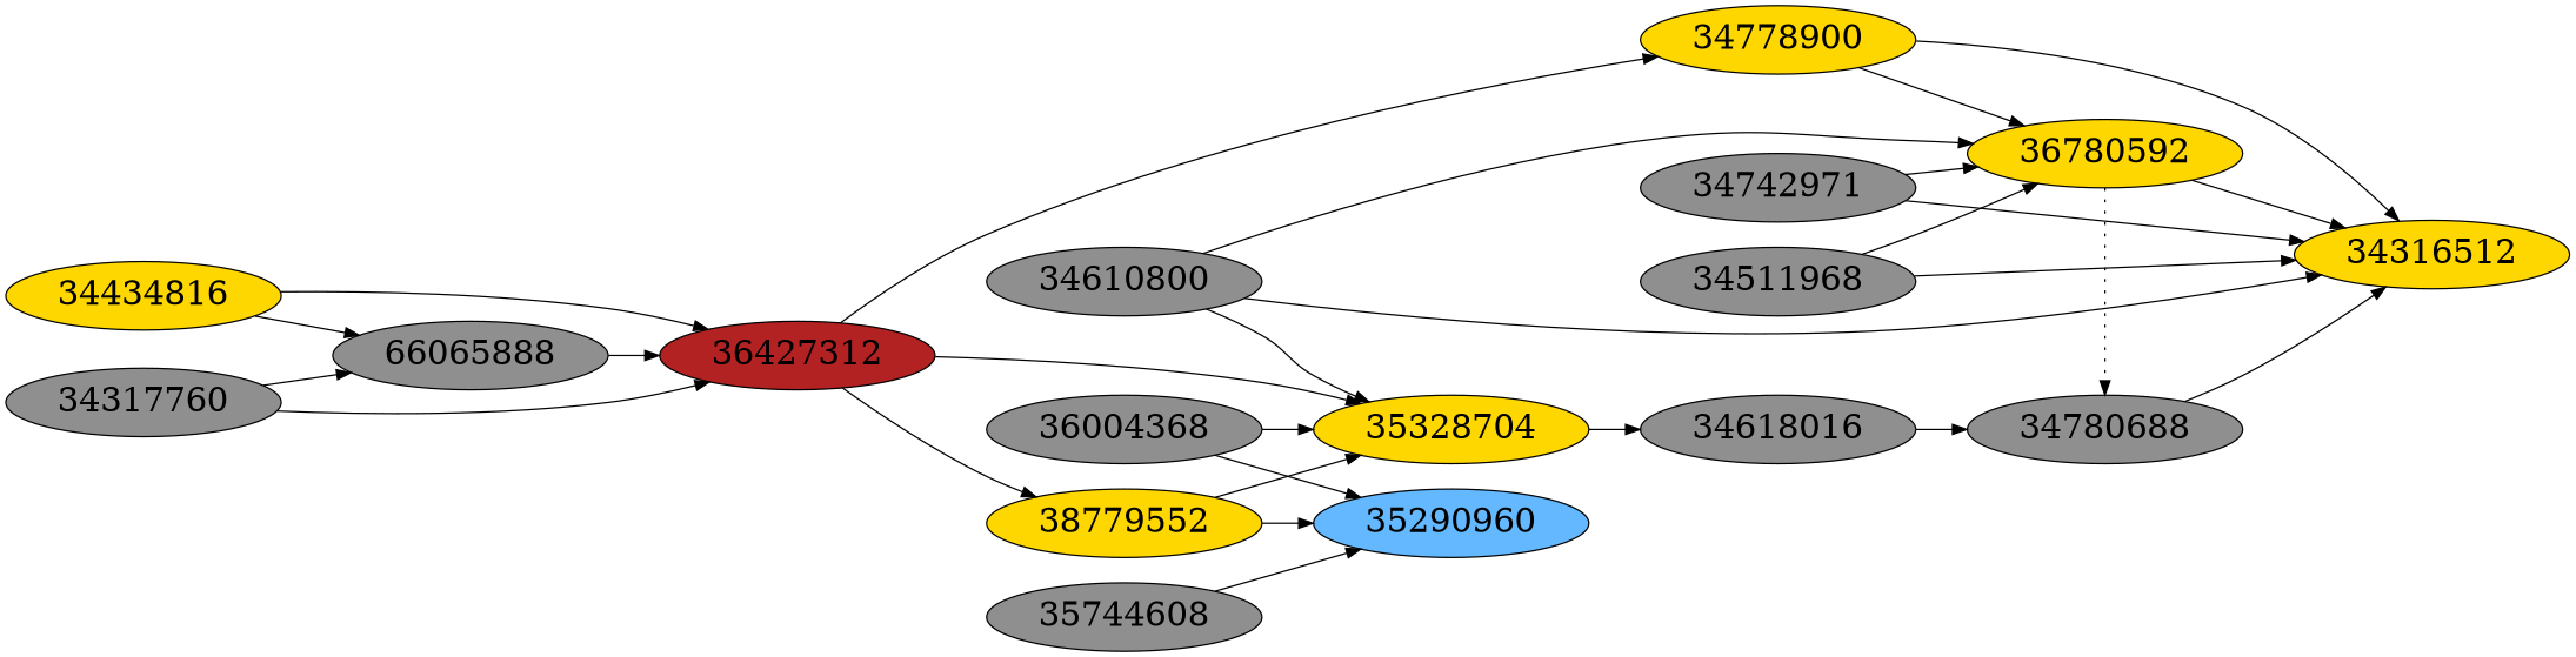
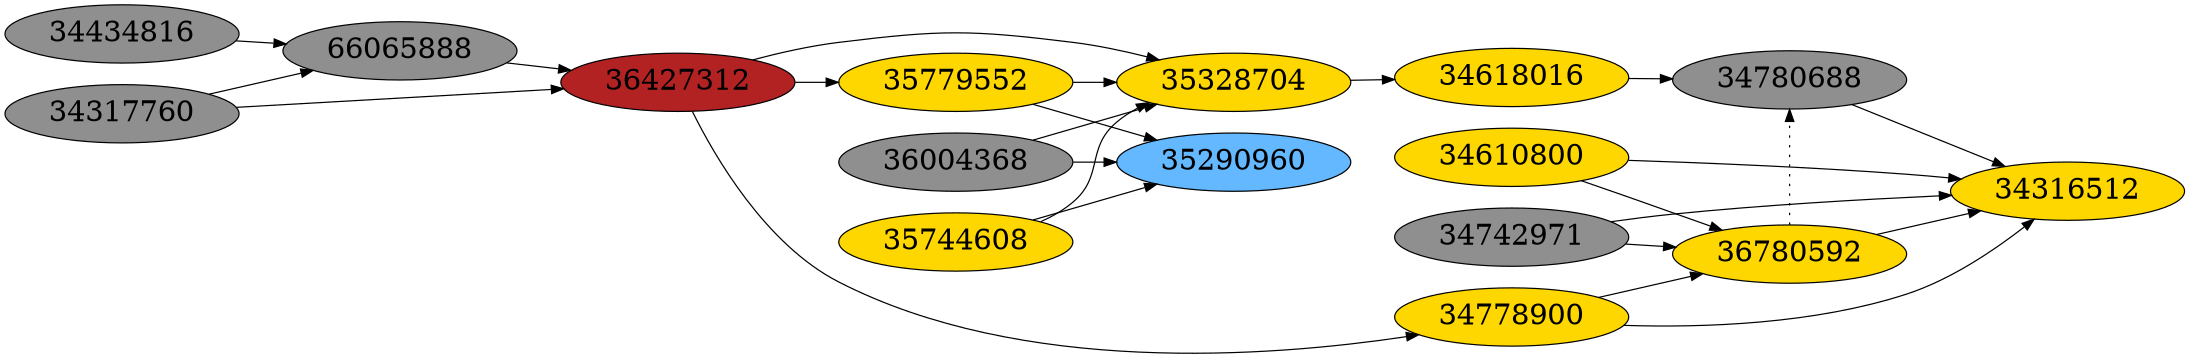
  digraph {
    fontsize=24
    rankdir=LR
    node [fillcolor=grey56 fontsize=24 shape=ellipse style=filled]
    edge [arrowhead=normal color=black constraint=true style=solid]
    36427312 [fillcolor=firebrick]
    n2 [label=66065888]
-   34434816 [fillcolor=gold]
+   34434816
    34317760
    35328704 [fillcolor=gold]
    35290960 [fillcolor=steelblue1]
-   35744608
-   35779552 [fillcolor=gold label=38779552]
+   35744608 [fillcolor=gold]
+   35779552 [fillcolor=gold]
    36004368
-   34618016
+   34618016 [fillcolor=gold]
    34316512 [fillcolor=gold]
    36780592 [fillcolor=gold]
-   34610800
+   34610800 [fillcolor=gold]
    n14 [fillcolor=gold label=34778900]
    n15 [label=34742971]
-   34511968
    34780688
    subgraph sub_1 {
      subgraph sub_2 {
        36427312
        n2
        34434816
        34317760
      }
      subgraph sub_3 {
        35328704
        35290960
        35744608
        35779552
        36004368
      }
      subgraph sub_4 {
        34618016
      }
      subgraph sub_5 {
        34316512
        36780592
        34610800
        n14
        n15
-       34511968
      }
    }
    subgraph sub_6 {
      34780688
    }
    36427312 -> 35328704
    36427312 -> 35779552
    36427312 -> n14
    n2 -> 36427312
-   34434816 -> 36427312
    34434816 -> n2
    34317760 -> 36427312
    34317760 -> n2
    35328704 -> 34618016
-   34610800 -> 35328704
+   35744608 -> 35328704
    35744608 -> 35290960
    35779552 -> 35328704
    35779552 -> 35290960
    36004368 -> 35328704
    36004368 -> 35290960
    34618016 -> 34780688
    36780592 -> 34316512
    36780592 -> 34780688 [constraint=false style=dotted]
    34610800 -> 34316512
    34610800 -> 36780592
    n14 -> 34316512
    n14 -> 36780592
    n15 -> 34316512
    n15 -> 36780592
-   34511968 -> 34316512
-   34511968 -> 36780592
    34780688 -> 34316512
  }
